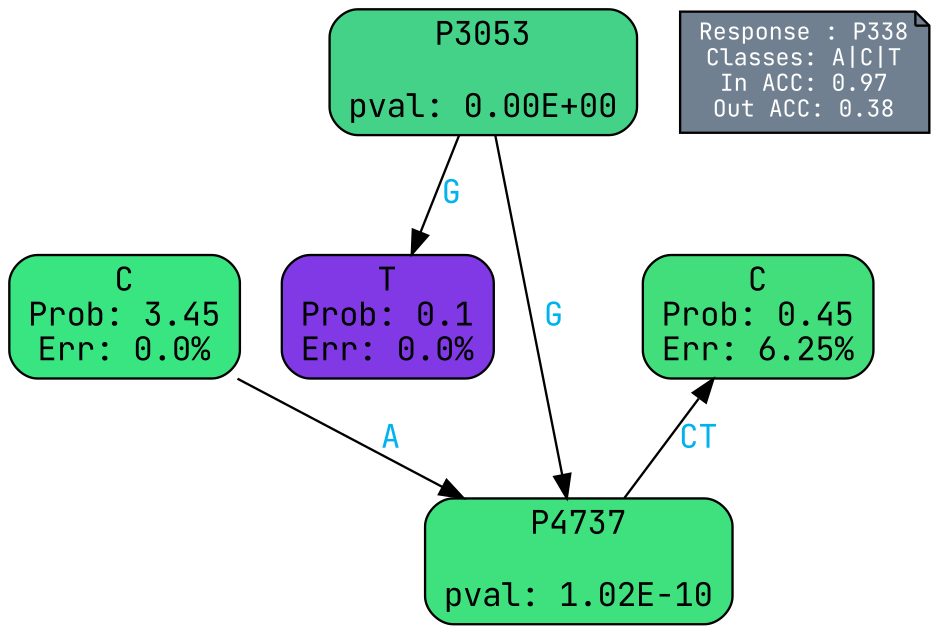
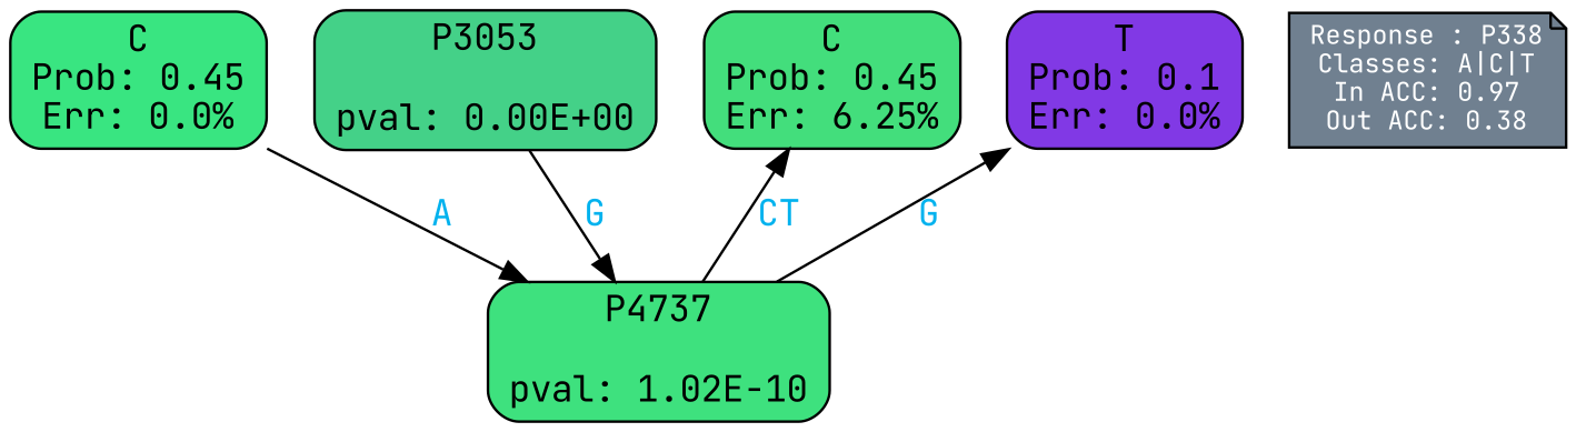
  digraph {
    fontname="JetBrains Mono"
    ranksep=equally
    splines=polylines
    node [color=black fontname="JetBrains Mono" shape=box style="filled, rounded"]
    edge [fontcolor=deepskyblue2 fontname="JetBrains Mono"]
-   n1 [fillcolor="#39e581" label="C\nProb: 3.45\nErr: 0.0%"]
+   n1 [fillcolor="#39e581" label="C\nProb: 0.45\nErr: 0.0%"]
    n2 [fillcolor="#43de7c" label="C\nProb: 0.45\nErr: 6.25%"]
    n3 [fillcolor="#8139e5" label="T\nProb: 0.1\nErr: 0.0%"]
    n4 [align=left fillcolor=slategray fontcolor=white fontsize=10 label="Response : P338\nClasses: A|C|T\nIn ACC: 0.97\nOut ACC: 0.38\n" shape=note style=filled]
    n5 [fillcolor="#44d188" label="P3053\n\npval: 0.00E+00"]
    n6 [fillcolor="#3ee17e" label="P4737\n\npval: 1.02E-10"]
    subgraph sub_1 {
      rank=same
      n1
      n2
      n3
    }
    subgraph sub_2 {
      rank=same
      n4
      n5
    }
    n1 -> n6 [label=A]
-   n5 -> n3 [label=G]
+   n6 -> n3 [label=G]
    n5 -> n6 [label=G]
    n6 -> n2 [label=CT]
  }
